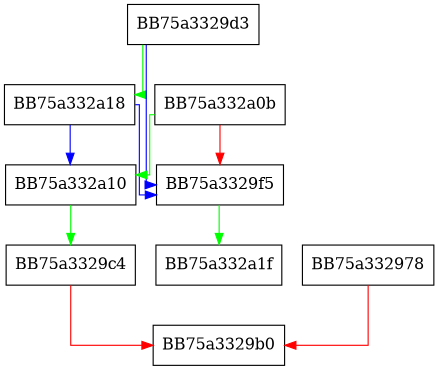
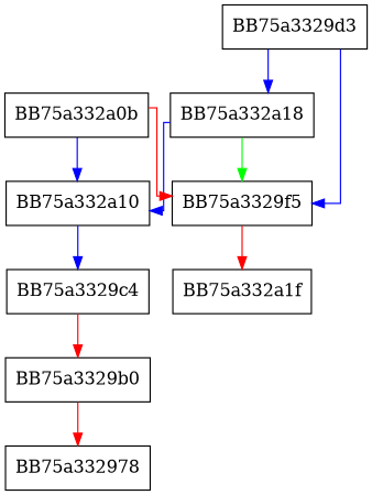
  digraph {
    splines=ortho
    node [shape=box]
    edge [color=blue]
    BB75a332978
    BB75a3329b0
    BB75a3329d3
    BB75a332a18
    BB75a3329f5
    BB75a332a10
    BB75a332a1f
    BB75a3329c4
    BB75a332a0b
-   BB75a332978 -> BB75a3329b0 [color=red]
-   BB75a3329d3 -> BB75a332a18 [color=green]
+   BB75a3329b0 -> BB75a332978 [color=red]
+   BB75a3329d3 -> BB75a332a18
    BB75a3329d3 -> BB75a3329f5
-   BB75a332a18 -> BB75a3329f5
+   BB75a332a18 -> BB75a3329f5 [color=green]
    BB75a332a18 -> BB75a332a10
-   BB75a3329f5 -> BB75a332a1f [color=green]
-   BB75a332a10 -> BB75a3329c4 [color=green]
+   BB75a3329f5 -> BB75a332a1f [color=red]
+   BB75a332a10 -> BB75a3329c4
    BB75a3329c4 -> BB75a3329b0 [color=red]
    BB75a332a0b -> BB75a3329f5 [color=red]
-   BB75a332a0b -> BB75a332a10 [color=green]
+   BB75a332a0b -> BB75a332a10
  }
